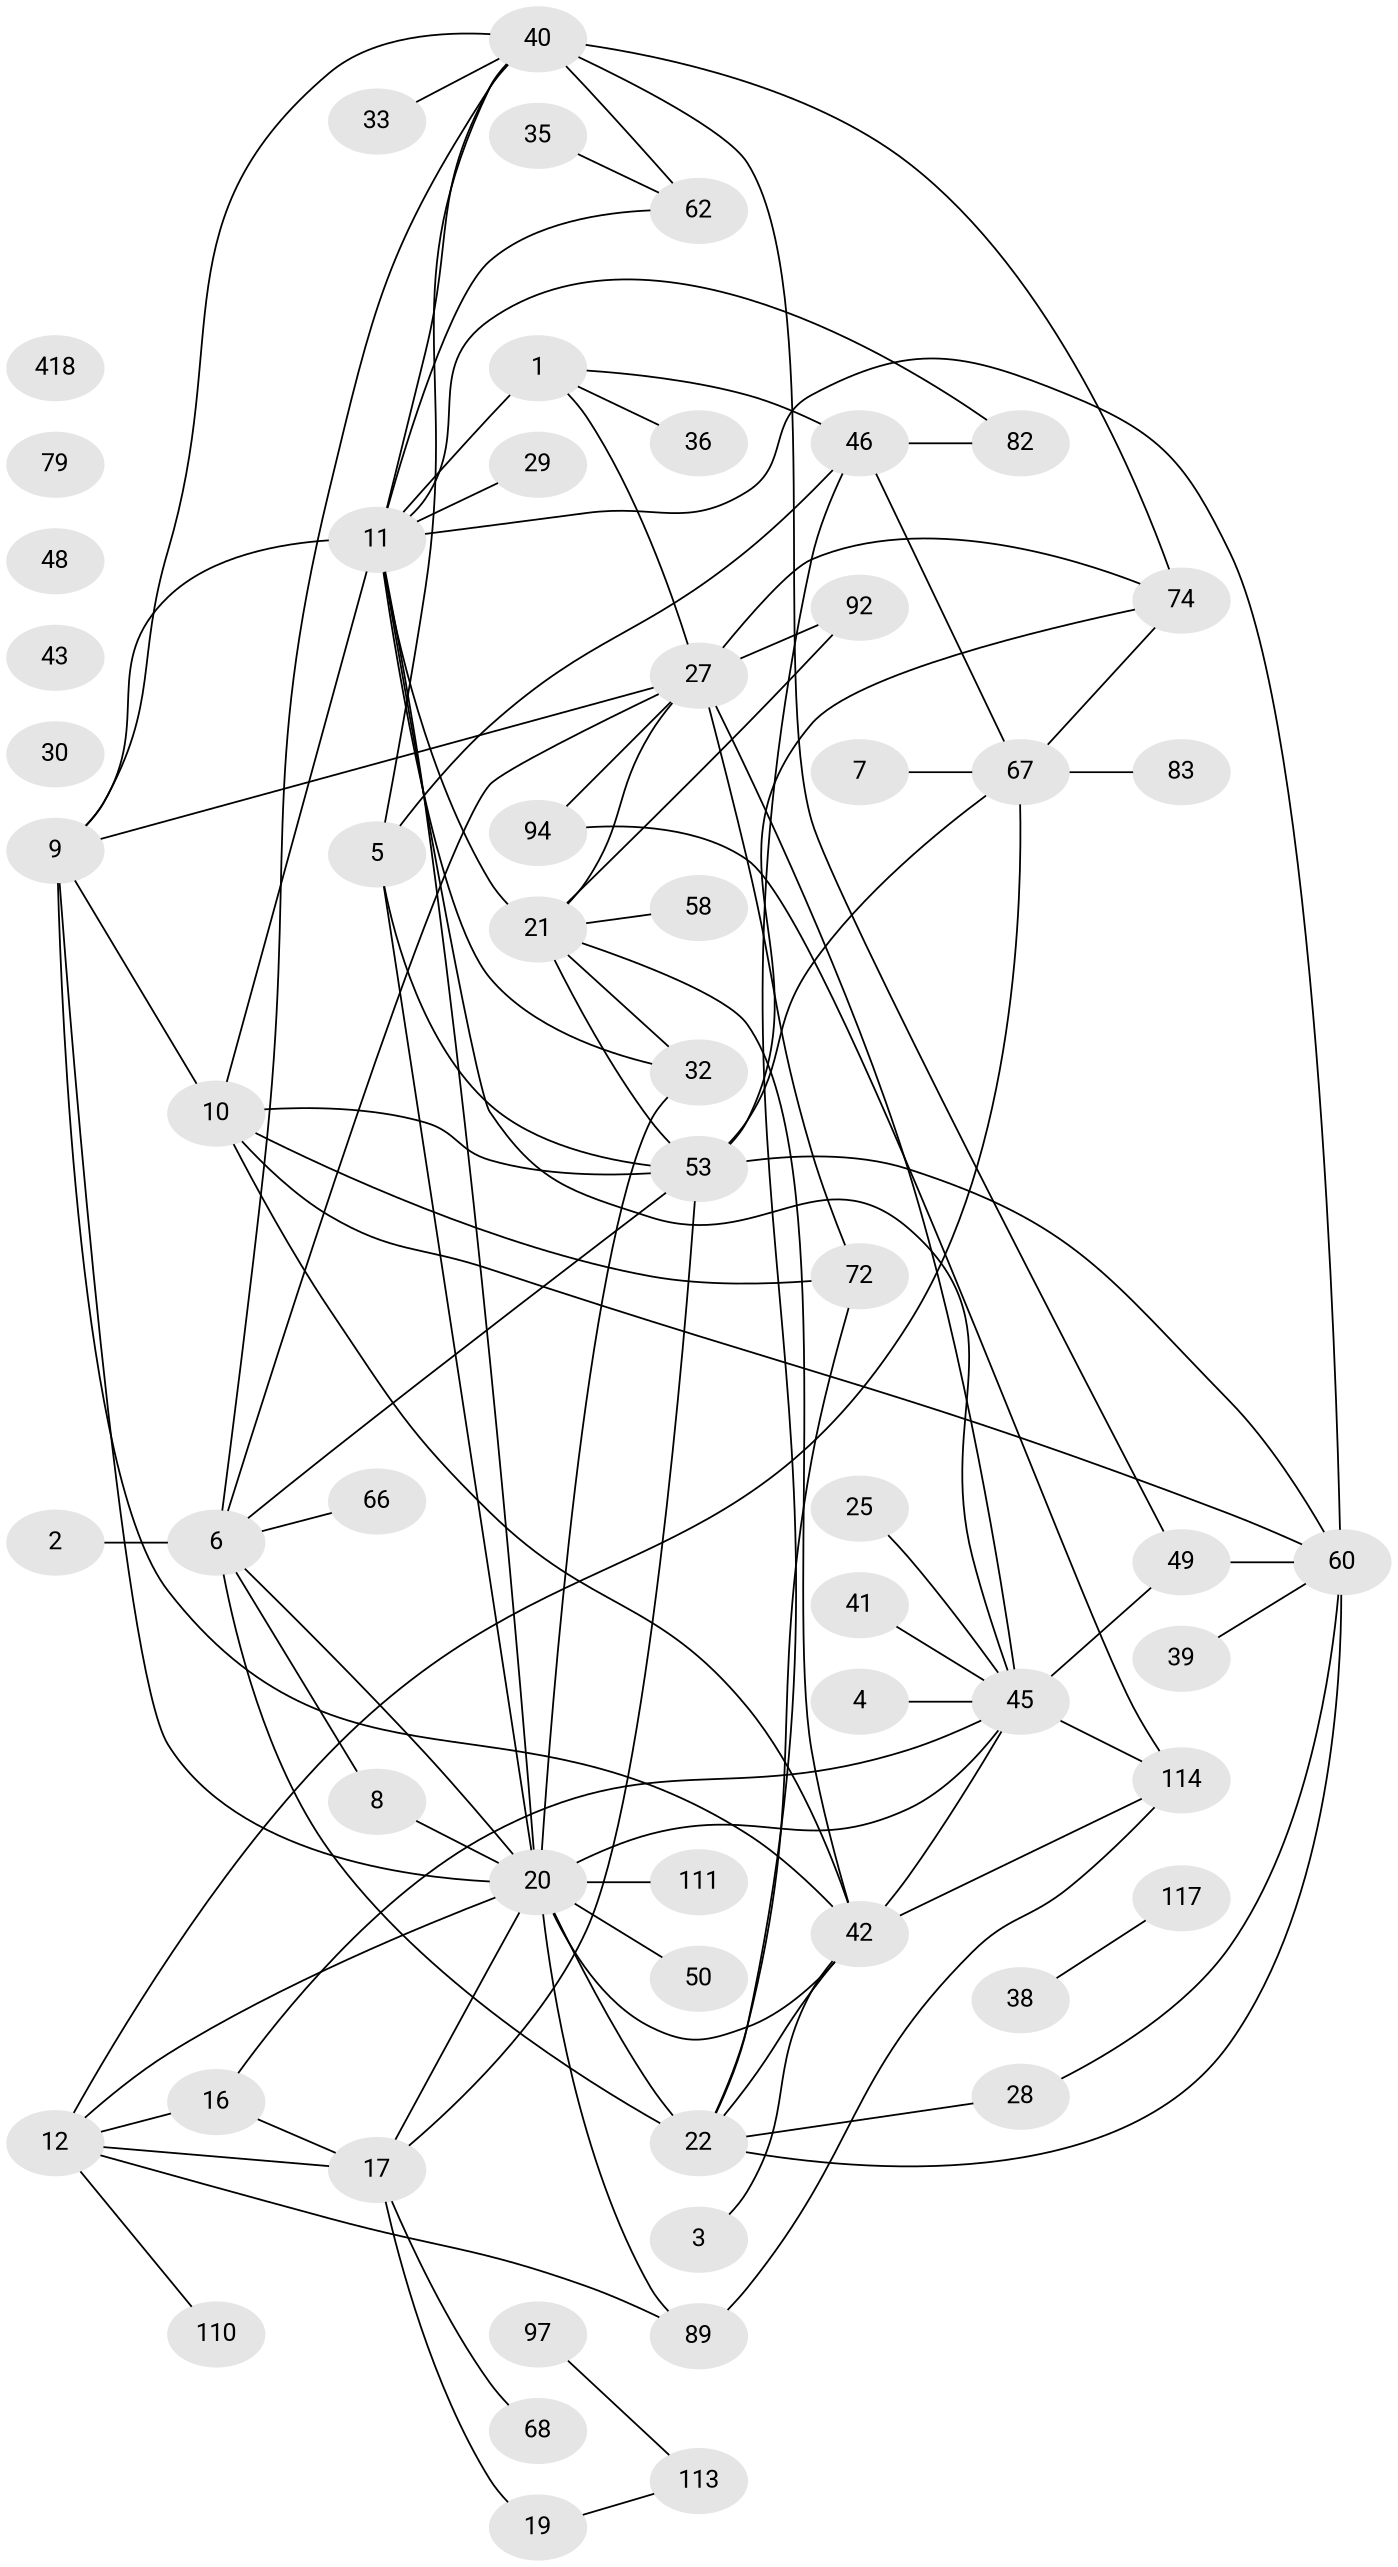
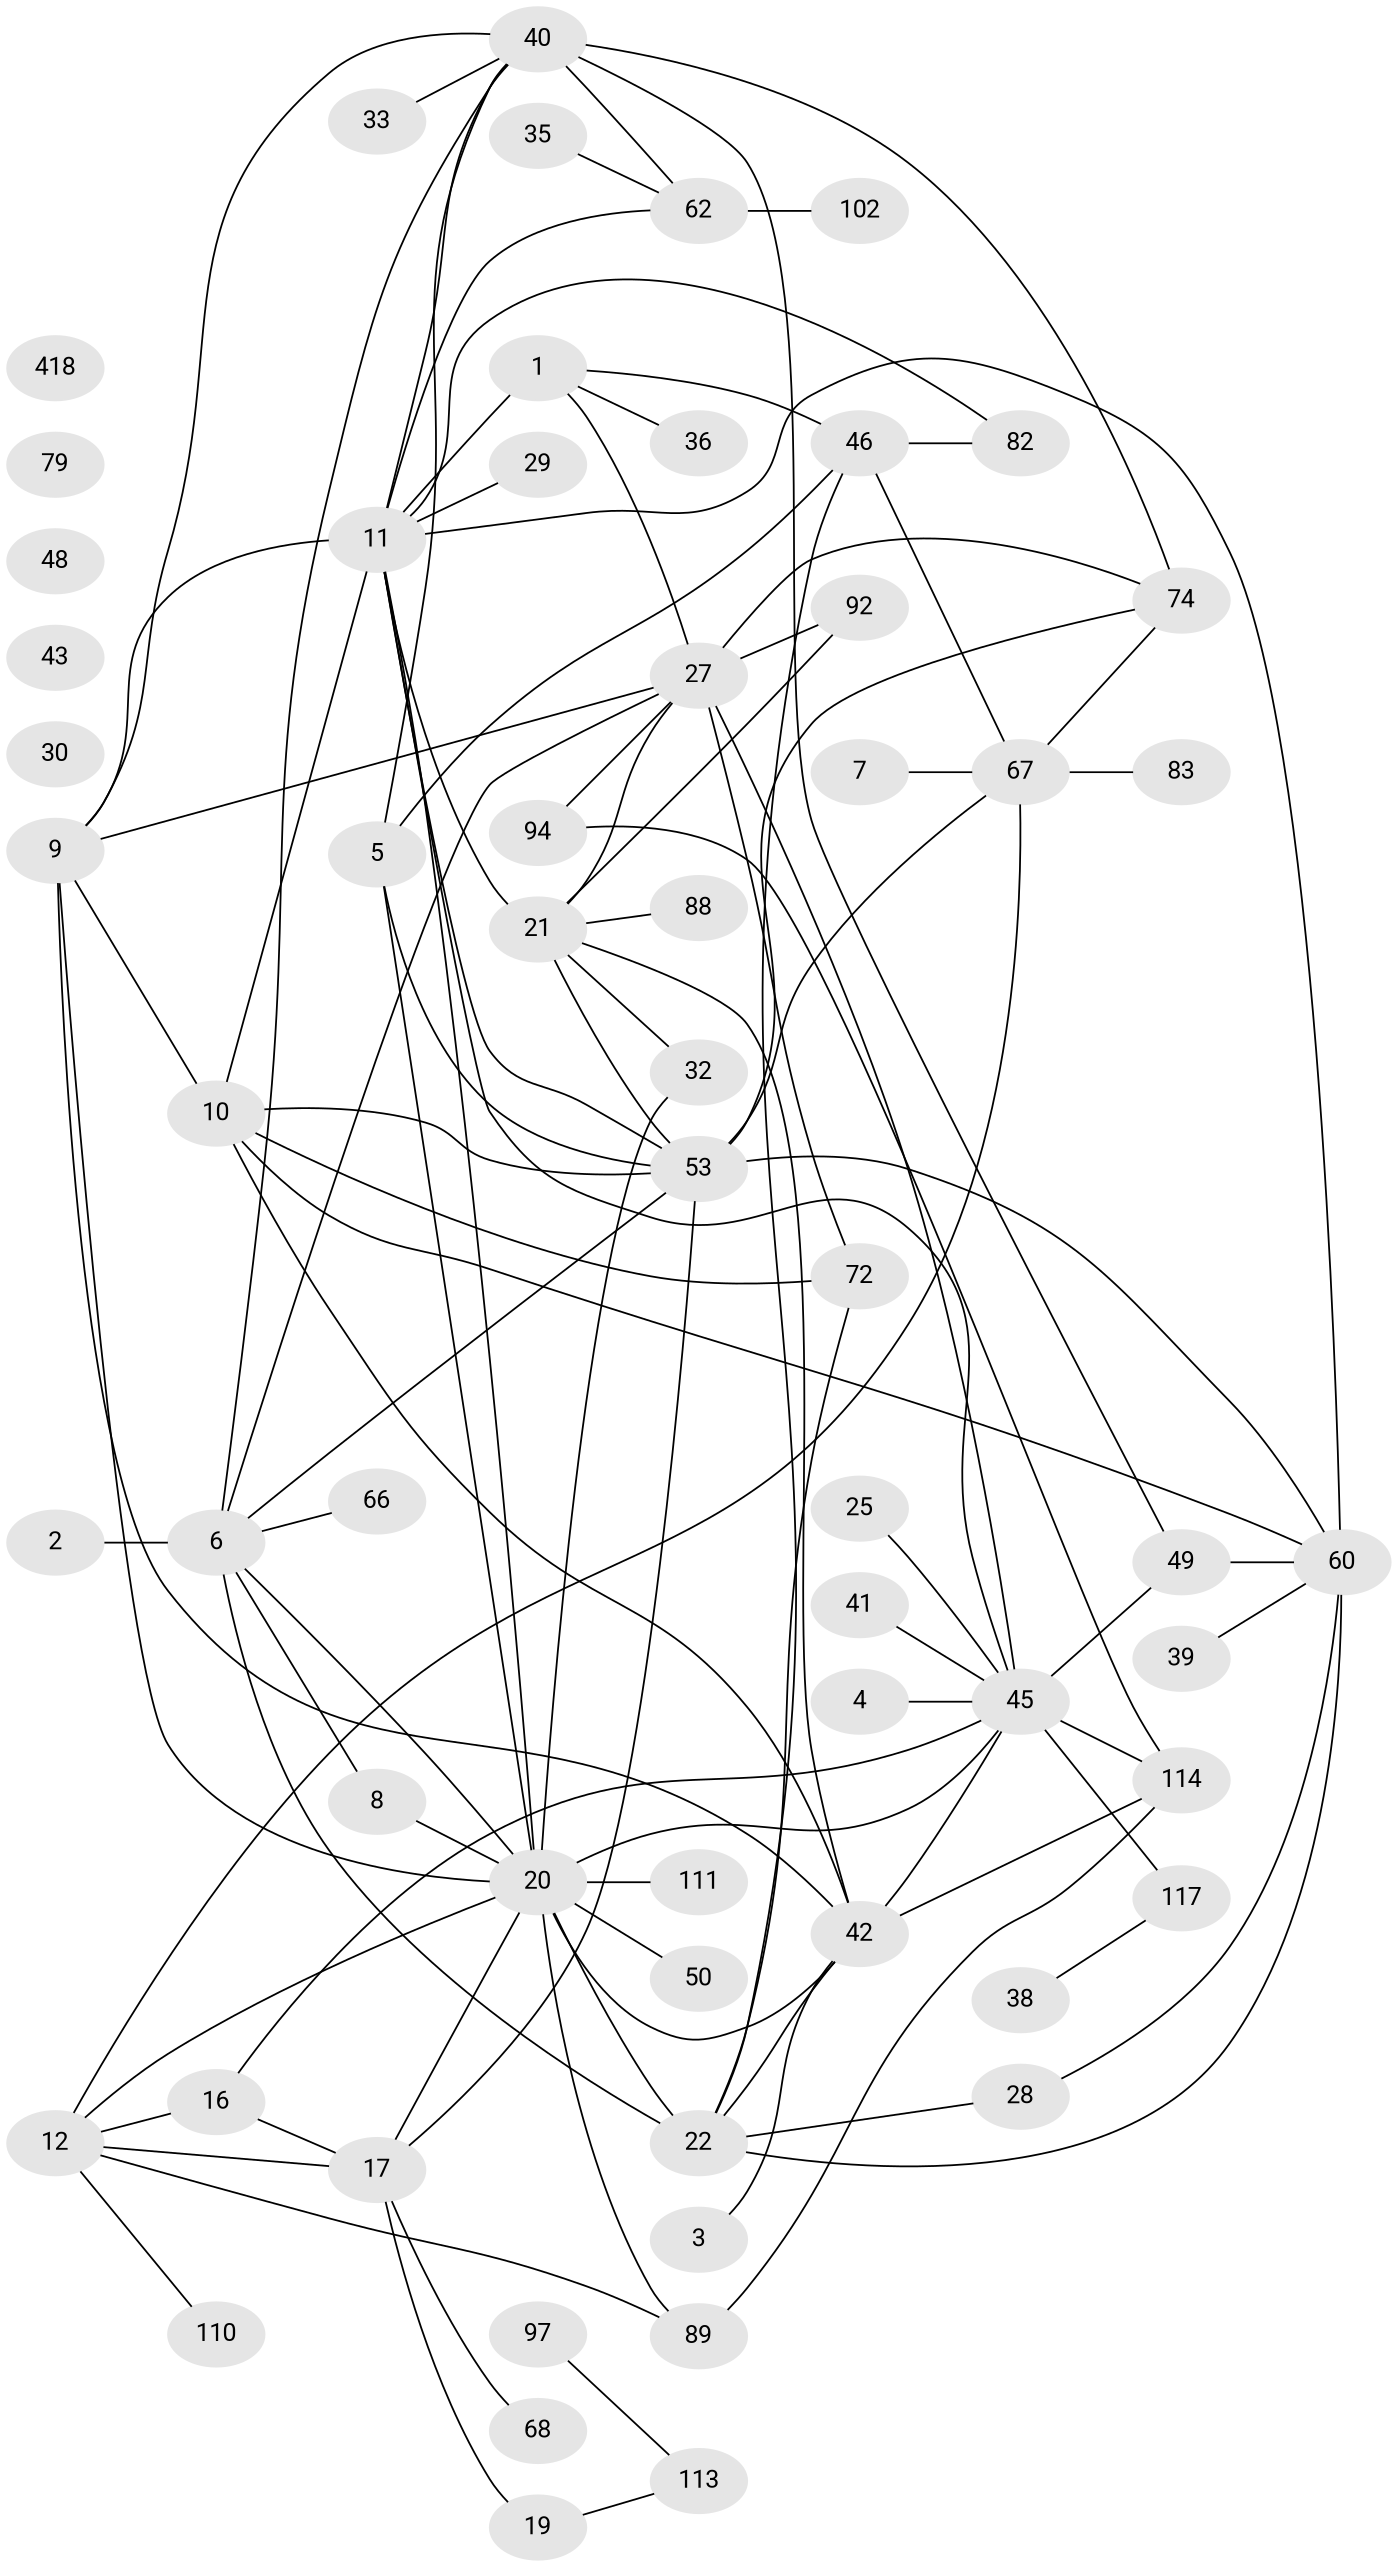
  graph {
    fontname=Roboto
    rankdir=LR
    node [color=gray90 fontname=Roboto style=filled]
    edge [fontname=Roboto]
    1 [super="+84"]
    27 [super="+107+106+80"]
    36
    46 [super="+99"]
    45 [super="+119+93"]
    72 [super="+85"]
    92
    74
    67 [super="+96"]
    82
    2 [super="+26"]
    6 [super="+13+103"]
    20 [super="+95+47"]
    40 [super="+75+64"]
    53 [super="+87+56"]
    8 [super="+112"]
    22 [super="+76+52"]
    66
    42 [super="+104+63"]
    114 [super="+124"]
    3
    4 [super="+18"]
    117
    49
    5 [super="+51+24"]
    89 [super="+116"]
    32 [super="+55"]
    50
    111
    62 [super="+108"]
    60 [super="+81"]
    28 [super="+90"]
    7 [super="+59"]
    83
    9 [super="+123"]
    10 [super="+125+65+15"]
    11 [super="+44+73+78"]
    21 [super="+31"]
    29
-   58
+   58 [label=88]
+   102
    12 [super="+69"]
    16 [super="+101+61+23"]
    17 [super="+37+122"]
    110
    19
    68
    n48 [label=94]
    113
    39
    25
    30
    33
    35 [super="+88"]
    38
    41
    43
    48 [super="+57"]
    79
    97
    n61 [label=418]
    1 -- 27
    1 -- 36
    1 -- 46
    27 -- 45
    27 -- 72
    27 -- 92
    27 -- 74
    46 -- 67
    46 -- 82
    45 -- 114
+   45 -- 117
    45 -- 49 [weight=2]
    67 -- 74
    67 -- 83
    2 -- 6
    6 -- 27
    6 -- 20 [weight=2]
    6 -- 40
    6 -- 53
    6 -- 8
    6 -- 22
    6 -- 66
    20 -- 45 [weight=2]
    20 -- 22
    20 -- 42
    20 -- 89
    20 -- 32
    20 -- 50
    20 -- 111
    40 -- 74
    40 -- 49
    40 -- 62
    53 -- 74
    53 -- 67
    53 -- 60
    8 -- 20
    22 -- 46
    22 -- 72
    22 -- 42
    22 -- 60
    22 -- 28
    42 -- 45
    42 -- 114
    3 -- 42
    4 -- 45
    49 -- 60
    5 -- 46
    5 -- 20
    5 -- 40
    5 -- 53
    89 -- 114
+   62 -- 102
    28 -- 60
    7 -- 67
    9 -- 27
    9 -- 20
    9 -- 40
    9 -- 42
    9 -- 10
    9 -- 11
    10 -- 72
    10 -- 53
    10 -- 42
    10 -- 60
    10 -- 11
    11 -- 1
    11 -- 45
    11 -- 82
    11 -- 20
    11 -- 40
-   11 -- 32
+   11 -- 53
    11 -- 62
    11 -- 60
    11 -- 21
    11 -- 29
    21 -- 27
    21 -- 92
    21 -- 53
    21 -- 42
    21 -- 32
    21 -- 58
    12 -- 67
    12 -- 20
    12 -- 89
    12 -- 16
    12 -- 17
    12 -- 110
    16 -- 45
    16 -- 17
    17 -- 20 [weight=2]
    17 -- 53
    17 -- 19
    17 -- 68
    19 -- 113
    n48 -- 27
    n48 -- 114
    39 -- 60
    25 -- 45
    33 -- 40
    35 -- 62
    38 -- 117
    41 -- 45
    97 -- 113
  }
